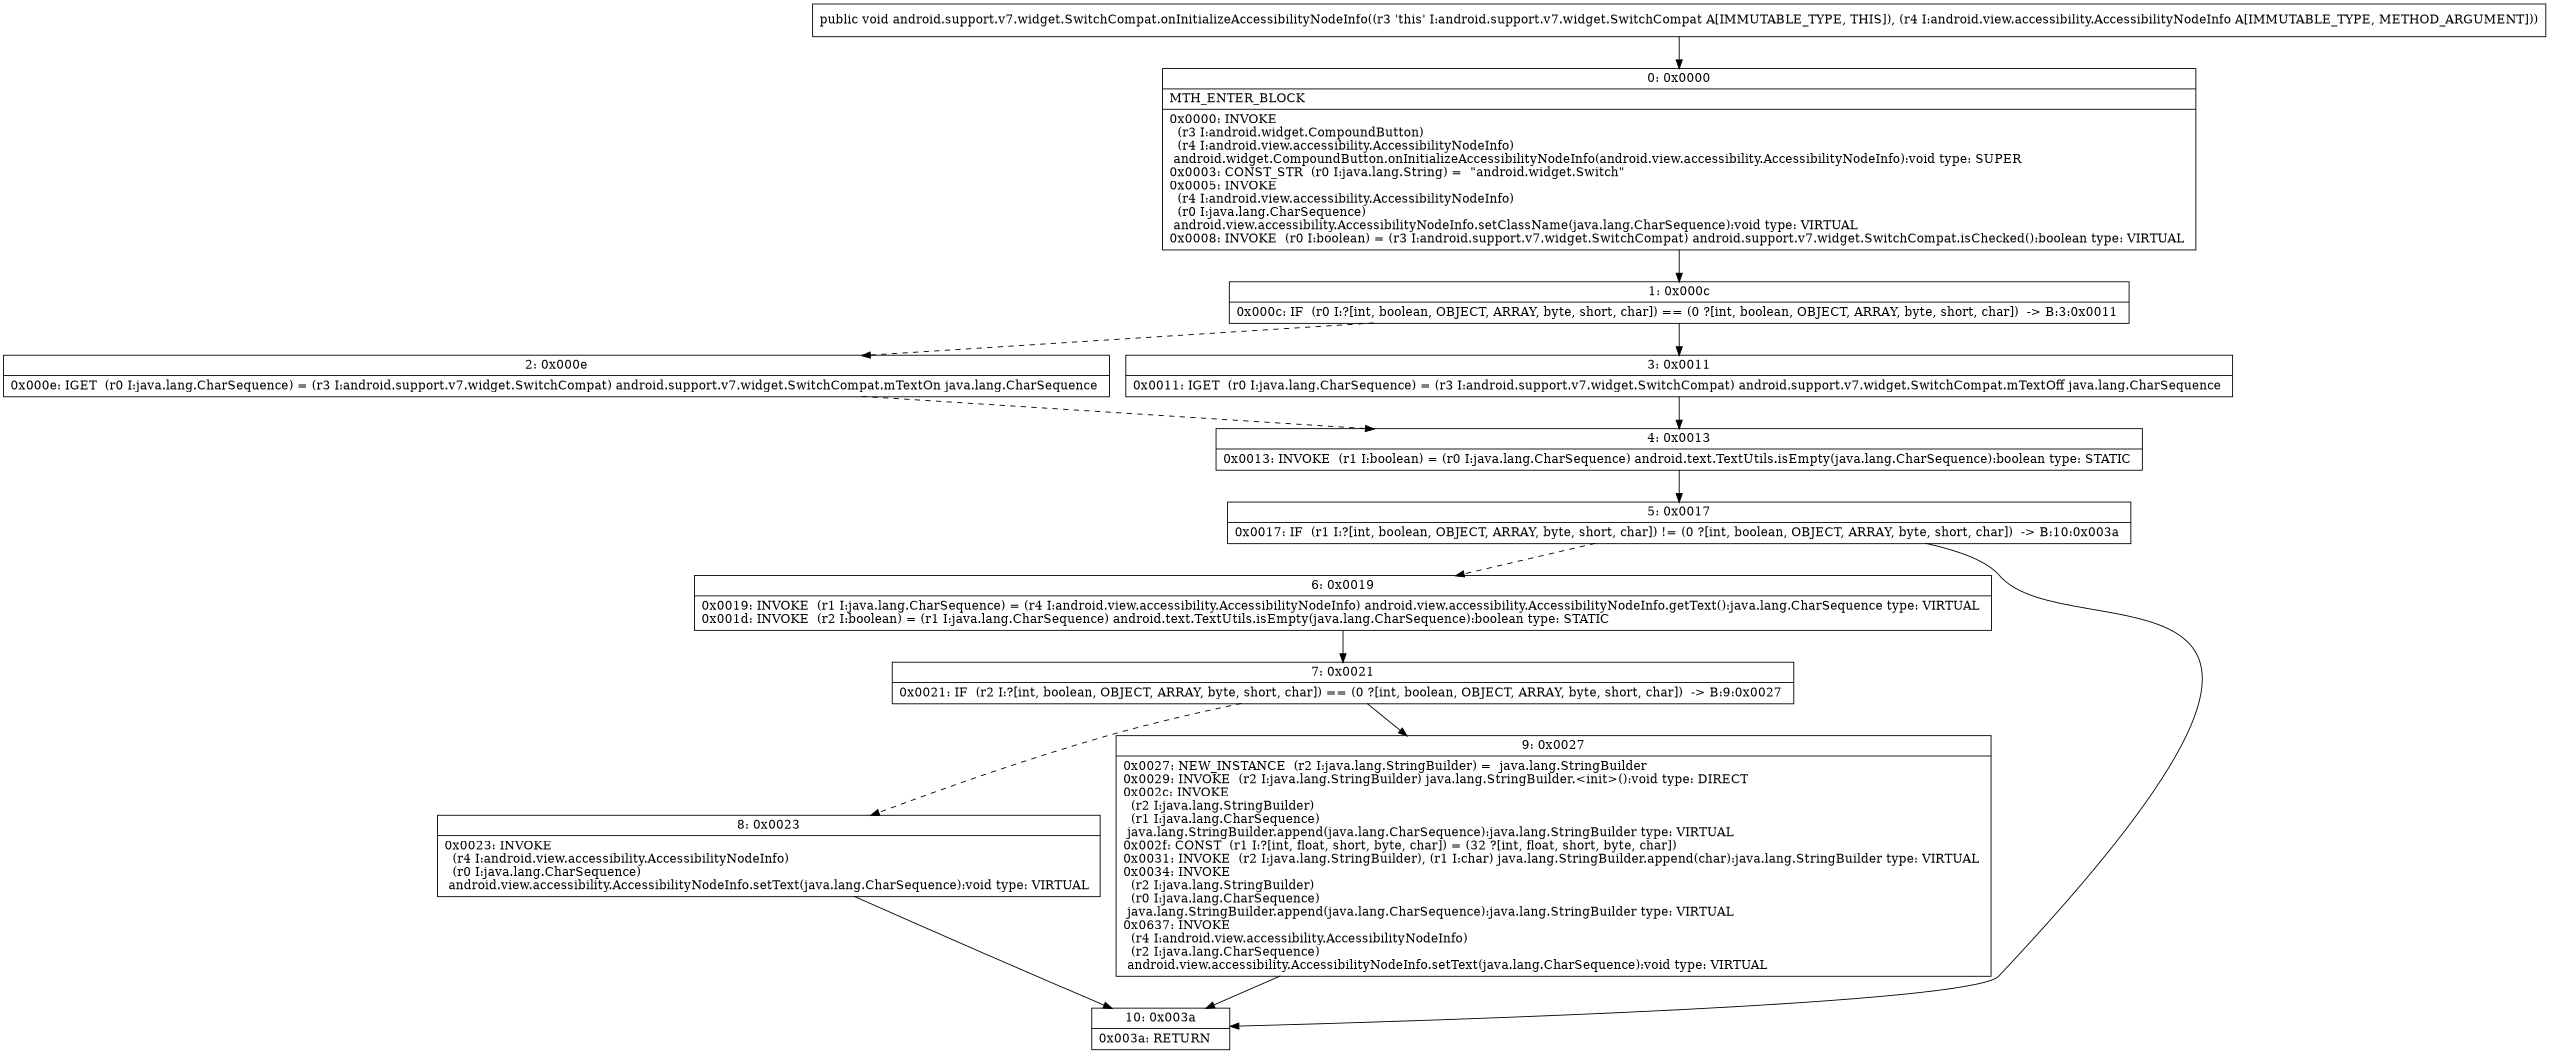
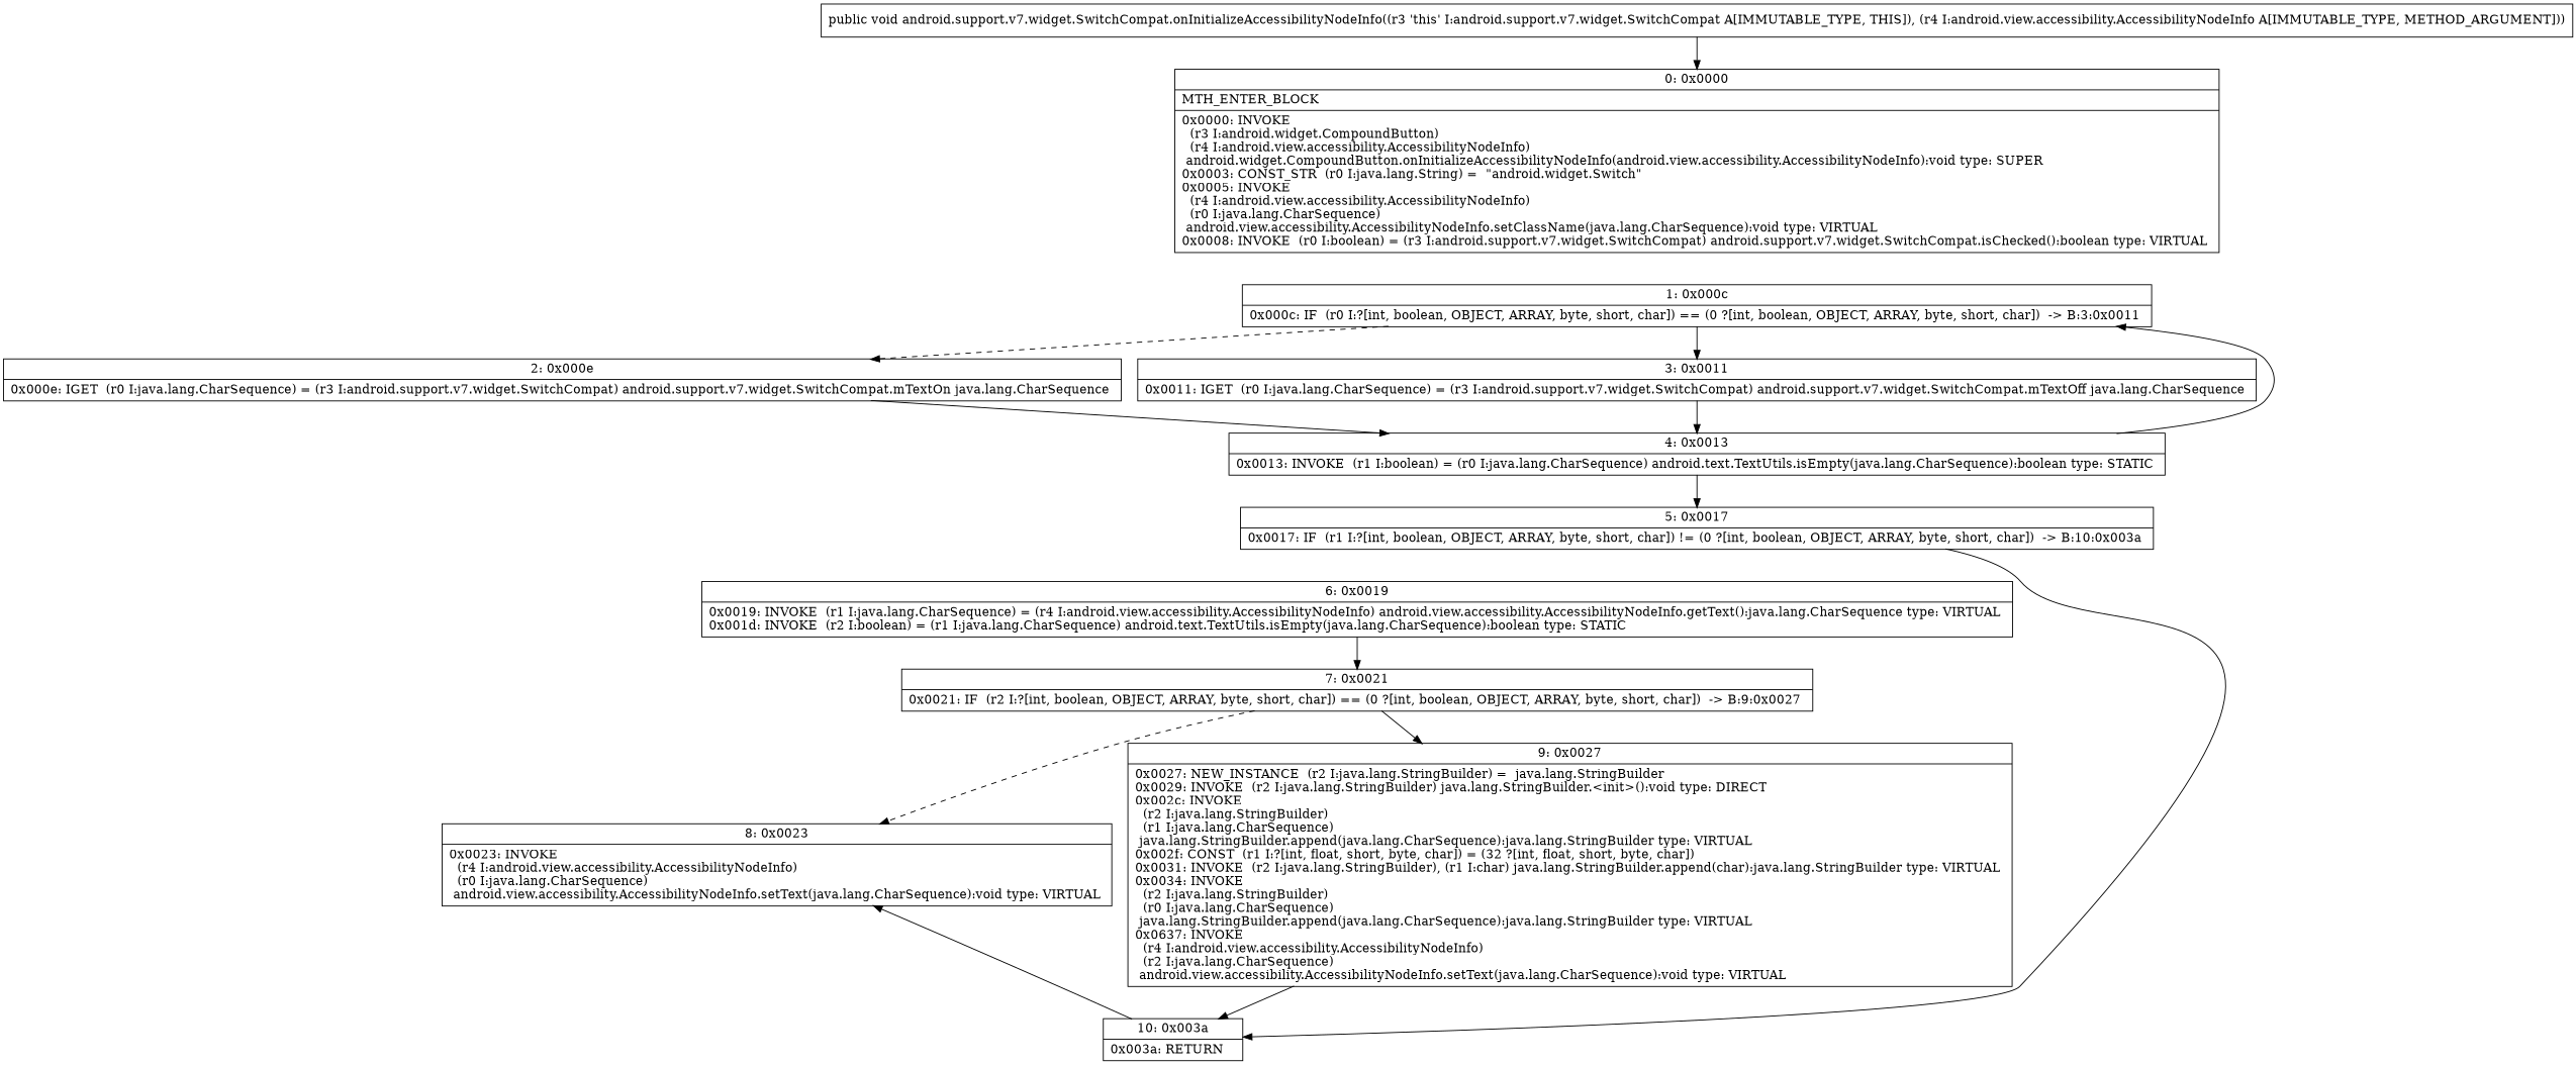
  digraph {
    node [shape=record]
    n1 [label="{0\:\ 0x0000|MTH_ENTER_BLOCK\l|0x0000: INVOKE  \l  (r3 I:android.widget.CompoundButton)\l  (r4 I:android.view.accessibility.AccessibilityNodeInfo)\l android.widget.CompoundButton.onInitializeAccessibilityNodeInfo(android.view.accessibility.AccessibilityNodeInfo):void type: SUPER \l0x0003: CONST_STR  (r0 I:java.lang.String) =  \"android.widget.Switch\" \l0x0005: INVOKE  \l  (r4 I:android.view.accessibility.AccessibilityNodeInfo)\l  (r0 I:java.lang.CharSequence)\l android.view.accessibility.AccessibilityNodeInfo.setClassName(java.lang.CharSequence):void type: VIRTUAL \l0x0008: INVOKE  (r0 I:boolean) = (r3 I:android.support.v7.widget.SwitchCompat) android.support.v7.widget.SwitchCompat.isChecked():boolean type: VIRTUAL \l}"]
    n2 [label="{1\:\ 0x000c|0x000c: IF  (r0 I:?[int, boolean, OBJECT, ARRAY, byte, short, char]) == (0 ?[int, boolean, OBJECT, ARRAY, byte, short, char])  \-\> B:3:0x0011 \l}"]
    n3 [label="{2\:\ 0x000e|0x000e: IGET  (r0 I:java.lang.CharSequence) = (r3 I:android.support.v7.widget.SwitchCompat) android.support.v7.widget.SwitchCompat.mTextOn java.lang.CharSequence \l}"]
    n4 [label="{3\:\ 0x0011|0x0011: IGET  (r0 I:java.lang.CharSequence) = (r3 I:android.support.v7.widget.SwitchCompat) android.support.v7.widget.SwitchCompat.mTextOff java.lang.CharSequence \l}"]
    n5 [label="{4\:\ 0x0013|0x0013: INVOKE  (r1 I:boolean) = (r0 I:java.lang.CharSequence) android.text.TextUtils.isEmpty(java.lang.CharSequence):boolean type: STATIC \l}"]
    n6 [label="{5\:\ 0x0017|0x0017: IF  (r1 I:?[int, boolean, OBJECT, ARRAY, byte, short, char]) != (0 ?[int, boolean, OBJECT, ARRAY, byte, short, char])  \-\> B:10:0x003a \l}"]
    n7 [label="{6\:\ 0x0019|0x0019: INVOKE  (r1 I:java.lang.CharSequence) = (r4 I:android.view.accessibility.AccessibilityNodeInfo) android.view.accessibility.AccessibilityNodeInfo.getText():java.lang.CharSequence type: VIRTUAL \l0x001d: INVOKE  (r2 I:boolean) = (r1 I:java.lang.CharSequence) android.text.TextUtils.isEmpty(java.lang.CharSequence):boolean type: STATIC \l}"]
    n8 [label="{10\:\ 0x003a|0x003a: RETURN   \l}"]
    n9 [label="{7\:\ 0x0021|0x0021: IF  (r2 I:?[int, boolean, OBJECT, ARRAY, byte, short, char]) == (0 ?[int, boolean, OBJECT, ARRAY, byte, short, char])  \-\> B:9:0x0027 \l}"]
    n10 [label="{8\:\ 0x0023|0x0023: INVOKE  \l  (r4 I:android.view.accessibility.AccessibilityNodeInfo)\l  (r0 I:java.lang.CharSequence)\l android.view.accessibility.AccessibilityNodeInfo.setText(java.lang.CharSequence):void type: VIRTUAL \l}"]
    n11 [label="{9\:\ 0x0027|0x0027: NEW_INSTANCE  (r2 I:java.lang.StringBuilder) =  java.lang.StringBuilder \l0x0029: INVOKE  (r2 I:java.lang.StringBuilder) java.lang.StringBuilder.\<init\>():void type: DIRECT \l0x002c: INVOKE  \l  (r2 I:java.lang.StringBuilder)\l  (r1 I:java.lang.CharSequence)\l java.lang.StringBuilder.append(java.lang.CharSequence):java.lang.StringBuilder type: VIRTUAL \l0x002f: CONST  (r1 I:?[int, float, short, byte, char]) = (32 ?[int, float, short, byte, char]) \l0x0031: INVOKE  (r2 I:java.lang.StringBuilder), (r1 I:char) java.lang.StringBuilder.append(char):java.lang.StringBuilder type: VIRTUAL \l0x0034: INVOKE  \l  (r2 I:java.lang.StringBuilder)\l  (r0 I:java.lang.CharSequence)\l java.lang.StringBuilder.append(java.lang.CharSequence):java.lang.StringBuilder type: VIRTUAL \l0x0637: INVOKE  \l  (r4 I:android.view.accessibility.AccessibilityNodeInfo)\l  (r2 I:java.lang.CharSequence)\l android.view.accessibility.AccessibilityNodeInfo.setText(java.lang.CharSequence):void type: VIRTUAL \l}"]
    n12 [label="{public void android.support.v7.widget.SwitchCompat.onInitializeAccessibilityNodeInfo((r3 'this' I:android.support.v7.widget.SwitchCompat A[IMMUTABLE_TYPE, THIS]), (r4 I:android.view.accessibility.AccessibilityNodeInfo A[IMMUTABLE_TYPE, METHOD_ARGUMENT])) }"]
-   n1 -> n2
+   n5 -> n2
    n2 -> n3 [style=dashed]
    n2 -> n4
-   n3 -> n5 [style=dashed]
+   n3 -> n5
    n4 -> n5
    n5 -> n6
-   n6 -> n7 [style=dashed]
    n6 -> n8
    n7 -> n9
    n9 -> n10 [style=dashed]
    n9 -> n11
-   n10 -> n8
+   n8 -> n10
    n11 -> n8
    n12 -> n1
  }
